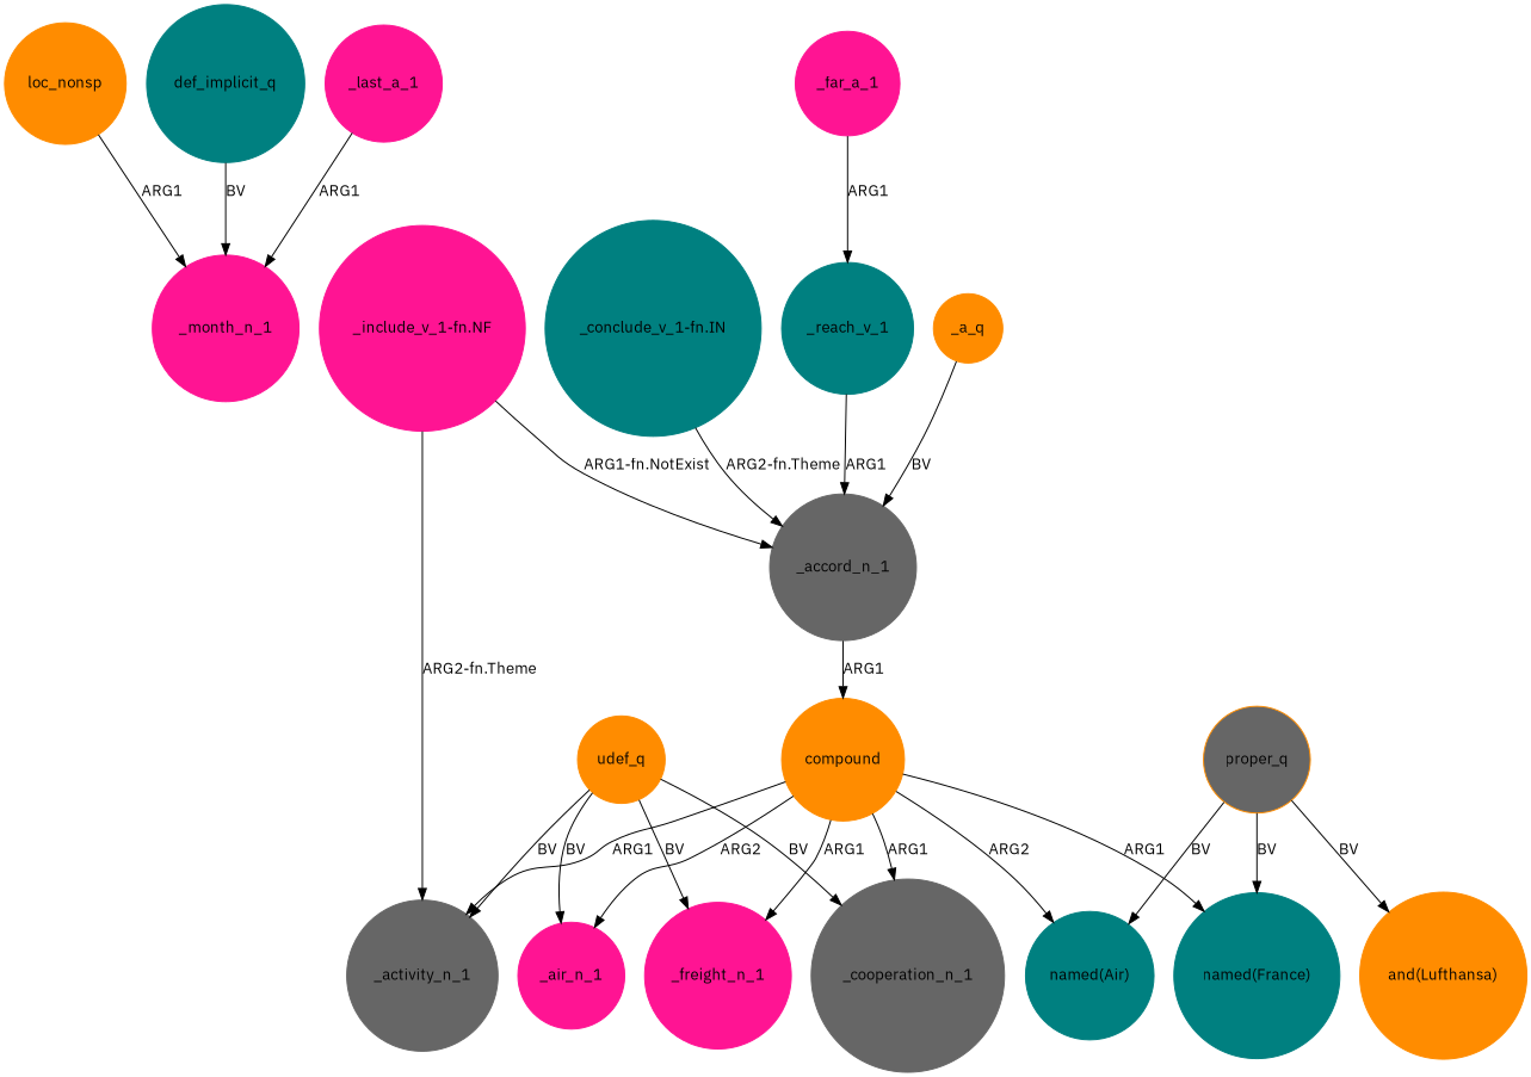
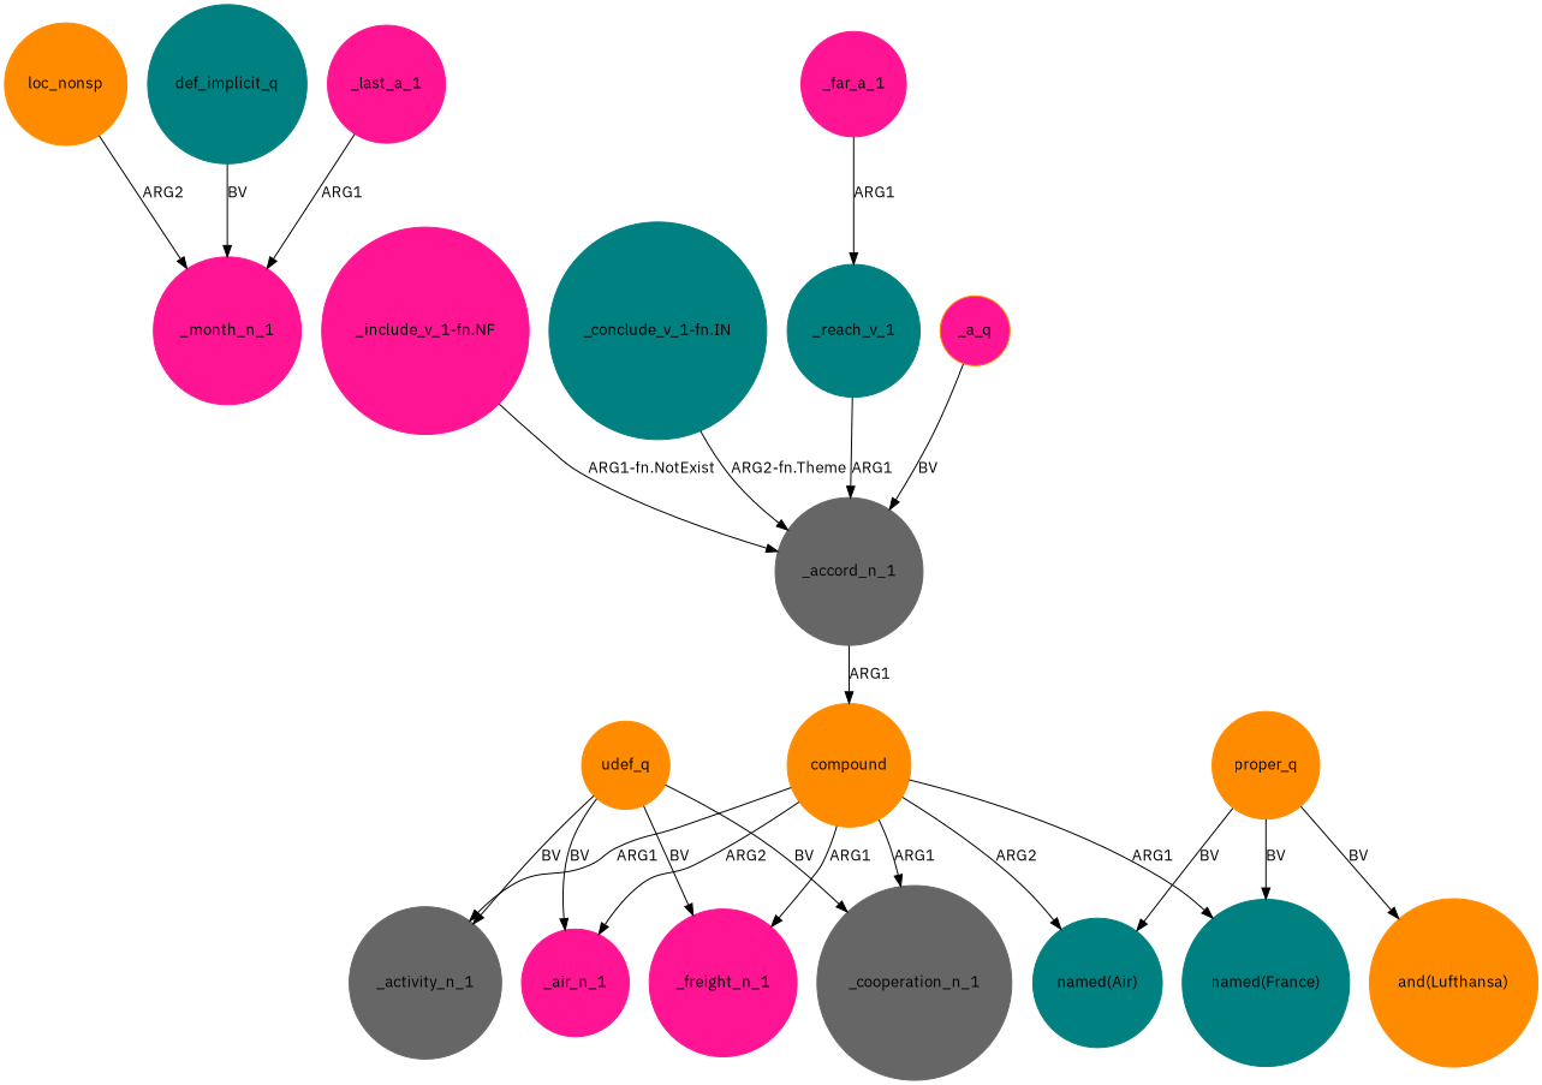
  digraph {
    fontname="IBM Plex Sans"
    node [color=darkorange fontname="IBM Plex Sans" shape=circle style=filled]
    edge [fontname="IBM Plex Sans"]
    loc_nonsp
    _month_n_1 [color=deeppink]
-   _a_q
+   _a_q [fillcolor=deeppink]
    _accord_n_1 [color=gray40]
    compound
    udef_q
    _air_n_1 [color=deeppink]
    _freight_n_1 [color=deeppink]
    _activity_n_1 [color=gray40]
    _cooperation_n_1 [color=gray40]
    def_implicit_q [color=teal]
    "named(Air)" [color=teal]
    "named(France)" [color=teal]
    "_conclude_v_1-fn.IN" [color=teal]
-   proper_q [fillcolor=gray40]
+   proper_q
    n16 [label="and(Lufthansa)"]
    _reach_v_1 [color=teal]
    _far_a_1 [color=deeppink]
    "_include_v_1-fn.NF" [color=deeppink]
    _last_a_1 [color=deeppink]
-   loc_nonsp -> _month_n_1 [label=ARG1]
+   loc_nonsp -> _month_n_1 [label=ARG2]
    _a_q -> _accord_n_1 [label=BV]
    _accord_n_1 -> compound [label=ARG1]
    compound -> _air_n_1 [label=ARG2]
    compound -> _freight_n_1 [label=ARG1]
    compound -> _activity_n_1 [label=ARG1]
    compound -> _cooperation_n_1 [label=ARG1]
    compound -> "named(Air)" [label=ARG2]
    compound -> "named(France)" [label=ARG1]
    udef_q -> _air_n_1 [label=BV]
    udef_q -> _freight_n_1 [label=BV]
    udef_q -> _activity_n_1 [label=BV]
    udef_q -> _cooperation_n_1 [label=BV]
    def_implicit_q -> _month_n_1 [label=BV]
    "_conclude_v_1-fn.IN" -> _accord_n_1 [label="ARG2-fn.Theme"]
    proper_q -> "named(Air)" [label=BV]
    proper_q -> "named(France)" [label=BV]
    proper_q -> n16 [label=BV]
    _reach_v_1 -> _accord_n_1 [label=ARG1]
    _far_a_1 -> _reach_v_1 [label=ARG1]
    "_include_v_1-fn.NF" -> _accord_n_1 [label="ARG1-fn.NotExist"]
-   "_include_v_1-fn.NF" -> _activity_n_1 [label="ARG2-fn.Theme"]
    _last_a_1 -> _month_n_1 [label=ARG1]
  }
